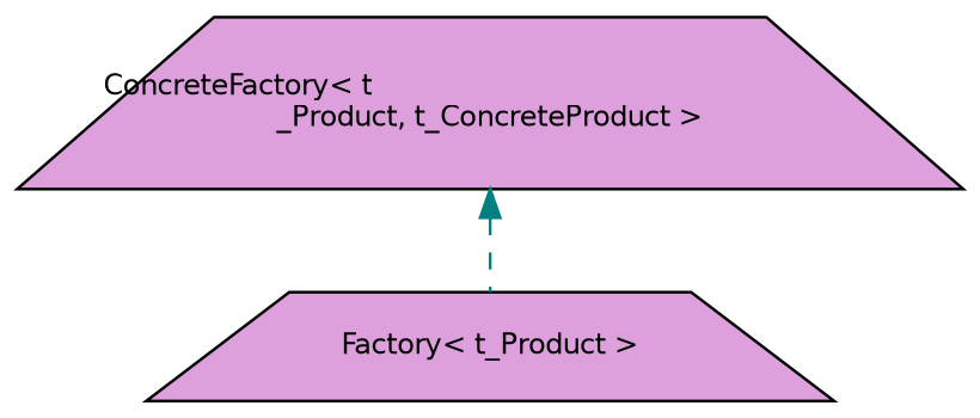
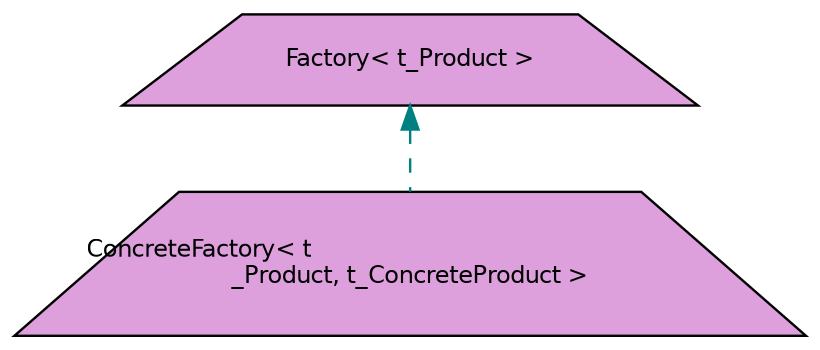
  digraph {
    node [color=black fillcolor=plum fontname=Helvetica fontsize=10 shape=trapezium style=filled]
    n1 [fontcolor=black height=0.2 label="ConcreteFactory\< t\l_Product, t_ConcreteProduct \>" width=0.4]
    n2 [height=0.2 label="Factory\< t_Product \>" width=0.4]
-   n1 -> n2 [color=teal dir=back fontname=Helvetica fontsize=10 labelfontname=Helvetica labelfontsize=10 style=dashed]
+   n2 -> n1 [color=teal dir=back fontname=Helvetica fontsize=10 labelfontname=Helvetica labelfontsize=10 style=dashed]
  }
